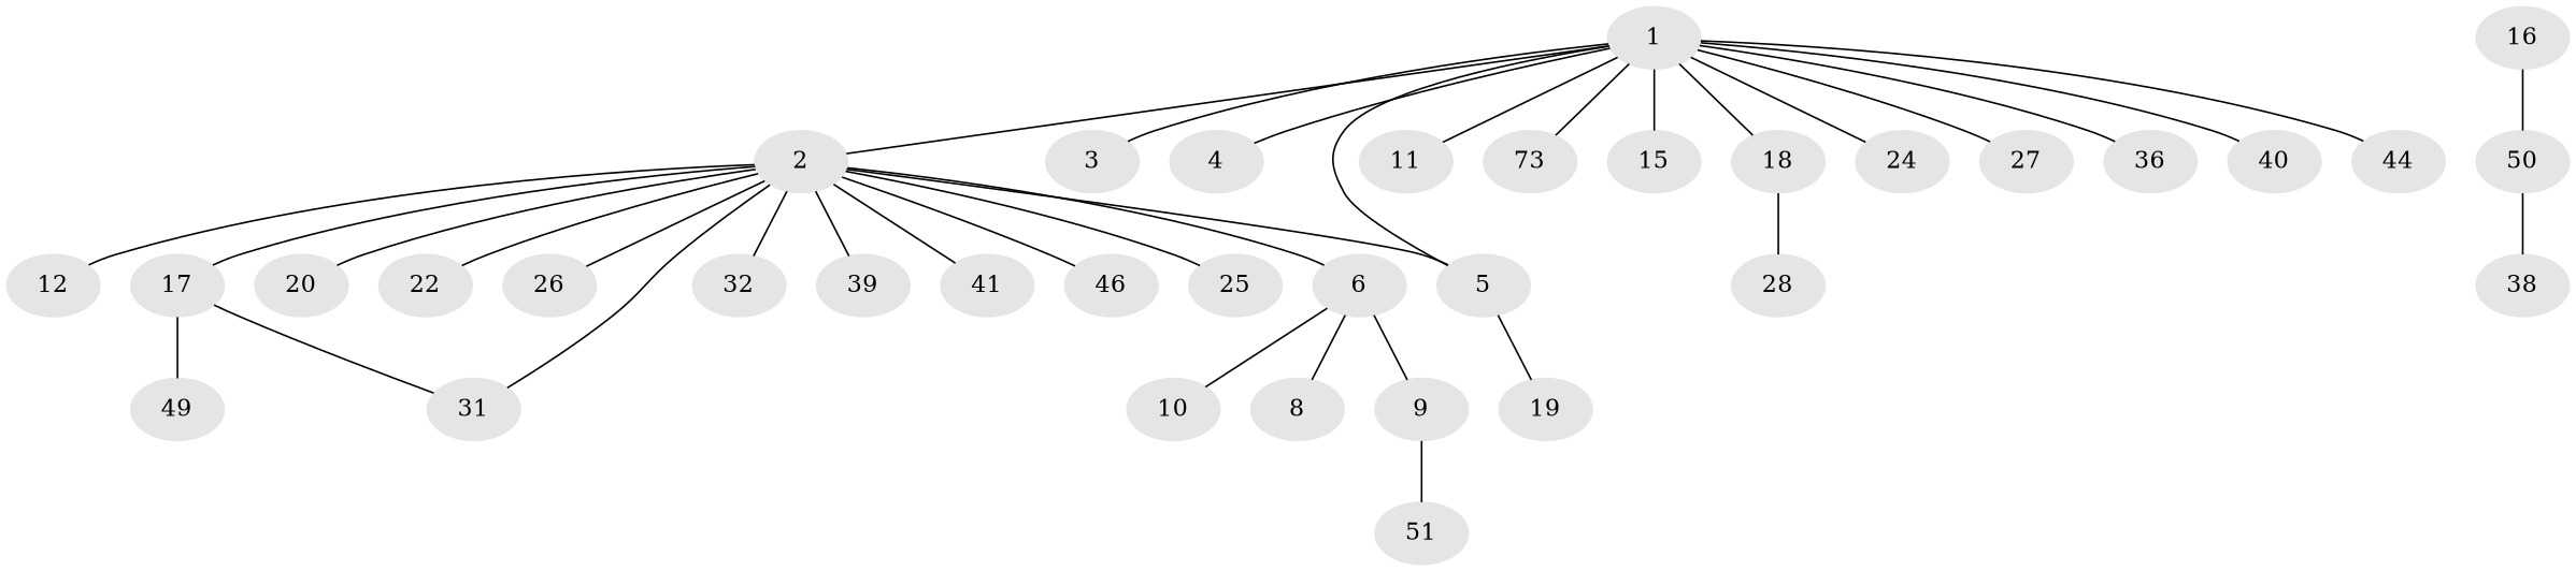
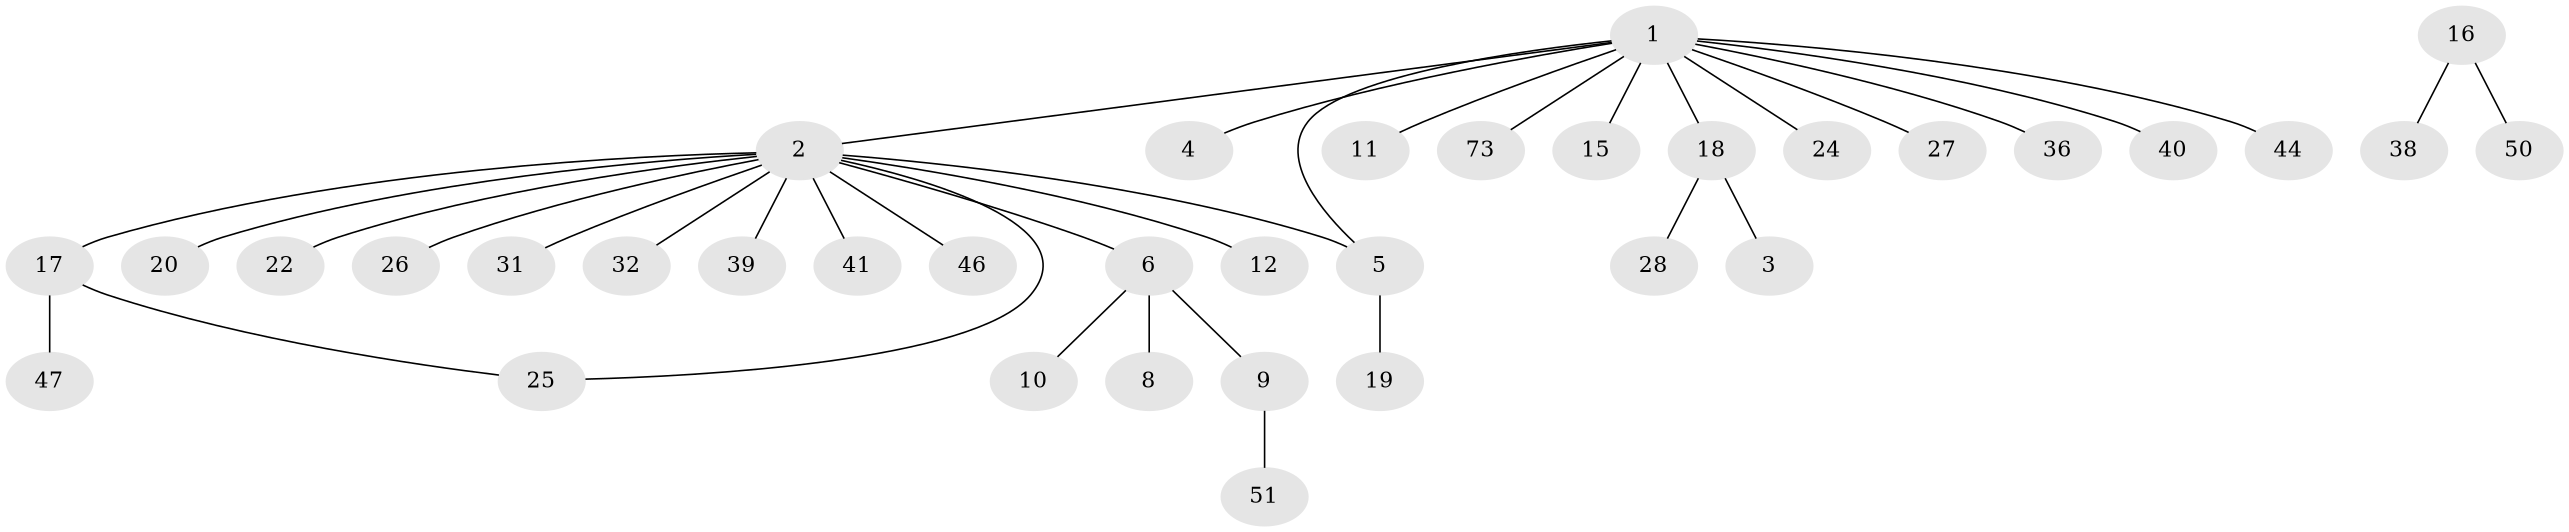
  graph {
    node [color=gray90 style=filled]
    1 [super="+36"]
    2 [super="+29"]
    3 [super="+23"]
    4
    5 [super="+47"]
    11
    n7 [label=73]
    15
    18 [super="+37"]
    24 [super="+33"]
    27
    n12 [label=36]
    40
    44
    6 [super="+7"]
    12
    17 [super="+21"]
    20 [super="+30"]
    22 [super="+43"]
    26 [super="+34"]
    31
    32
    39
    41 [super="+42"]
    46
    25
    19
    28
    8
    9 [super="+45"]
    10 [super="+14"]
    16 [super="+48"]
    38
    50
-   49
+   49 [label=47]
    51
    1 -- 2
-   1 -- 3
+   18 -- 3
    1 -- 4
    1 -- 5
    1 -- 11
    1 -- n7
    1 -- 15
    1 -- 18
    1 -- 24
    1 -- 27
    1 -- n12
    1 -- 40
    1 -- 44
    2 -- 5
    2 -- 6
    2 -- 12
    2 -- 17
    2 -- 20
    2 -- 22
    2 -- 26
    2 -- 31
    2 -- 32
    2 -- 39
    2 -- 41
    2 -- 46
    2 -- 25
    5 -- 19
    18 -- 28
    6 -- 8
    6 -- 9
    6 -- 10
-   17 -- 31
+   17 -- 25
    17 -- 49
    9 -- 51
-   50 -- 38
+   16 -- 38
    16 -- 50
  }
